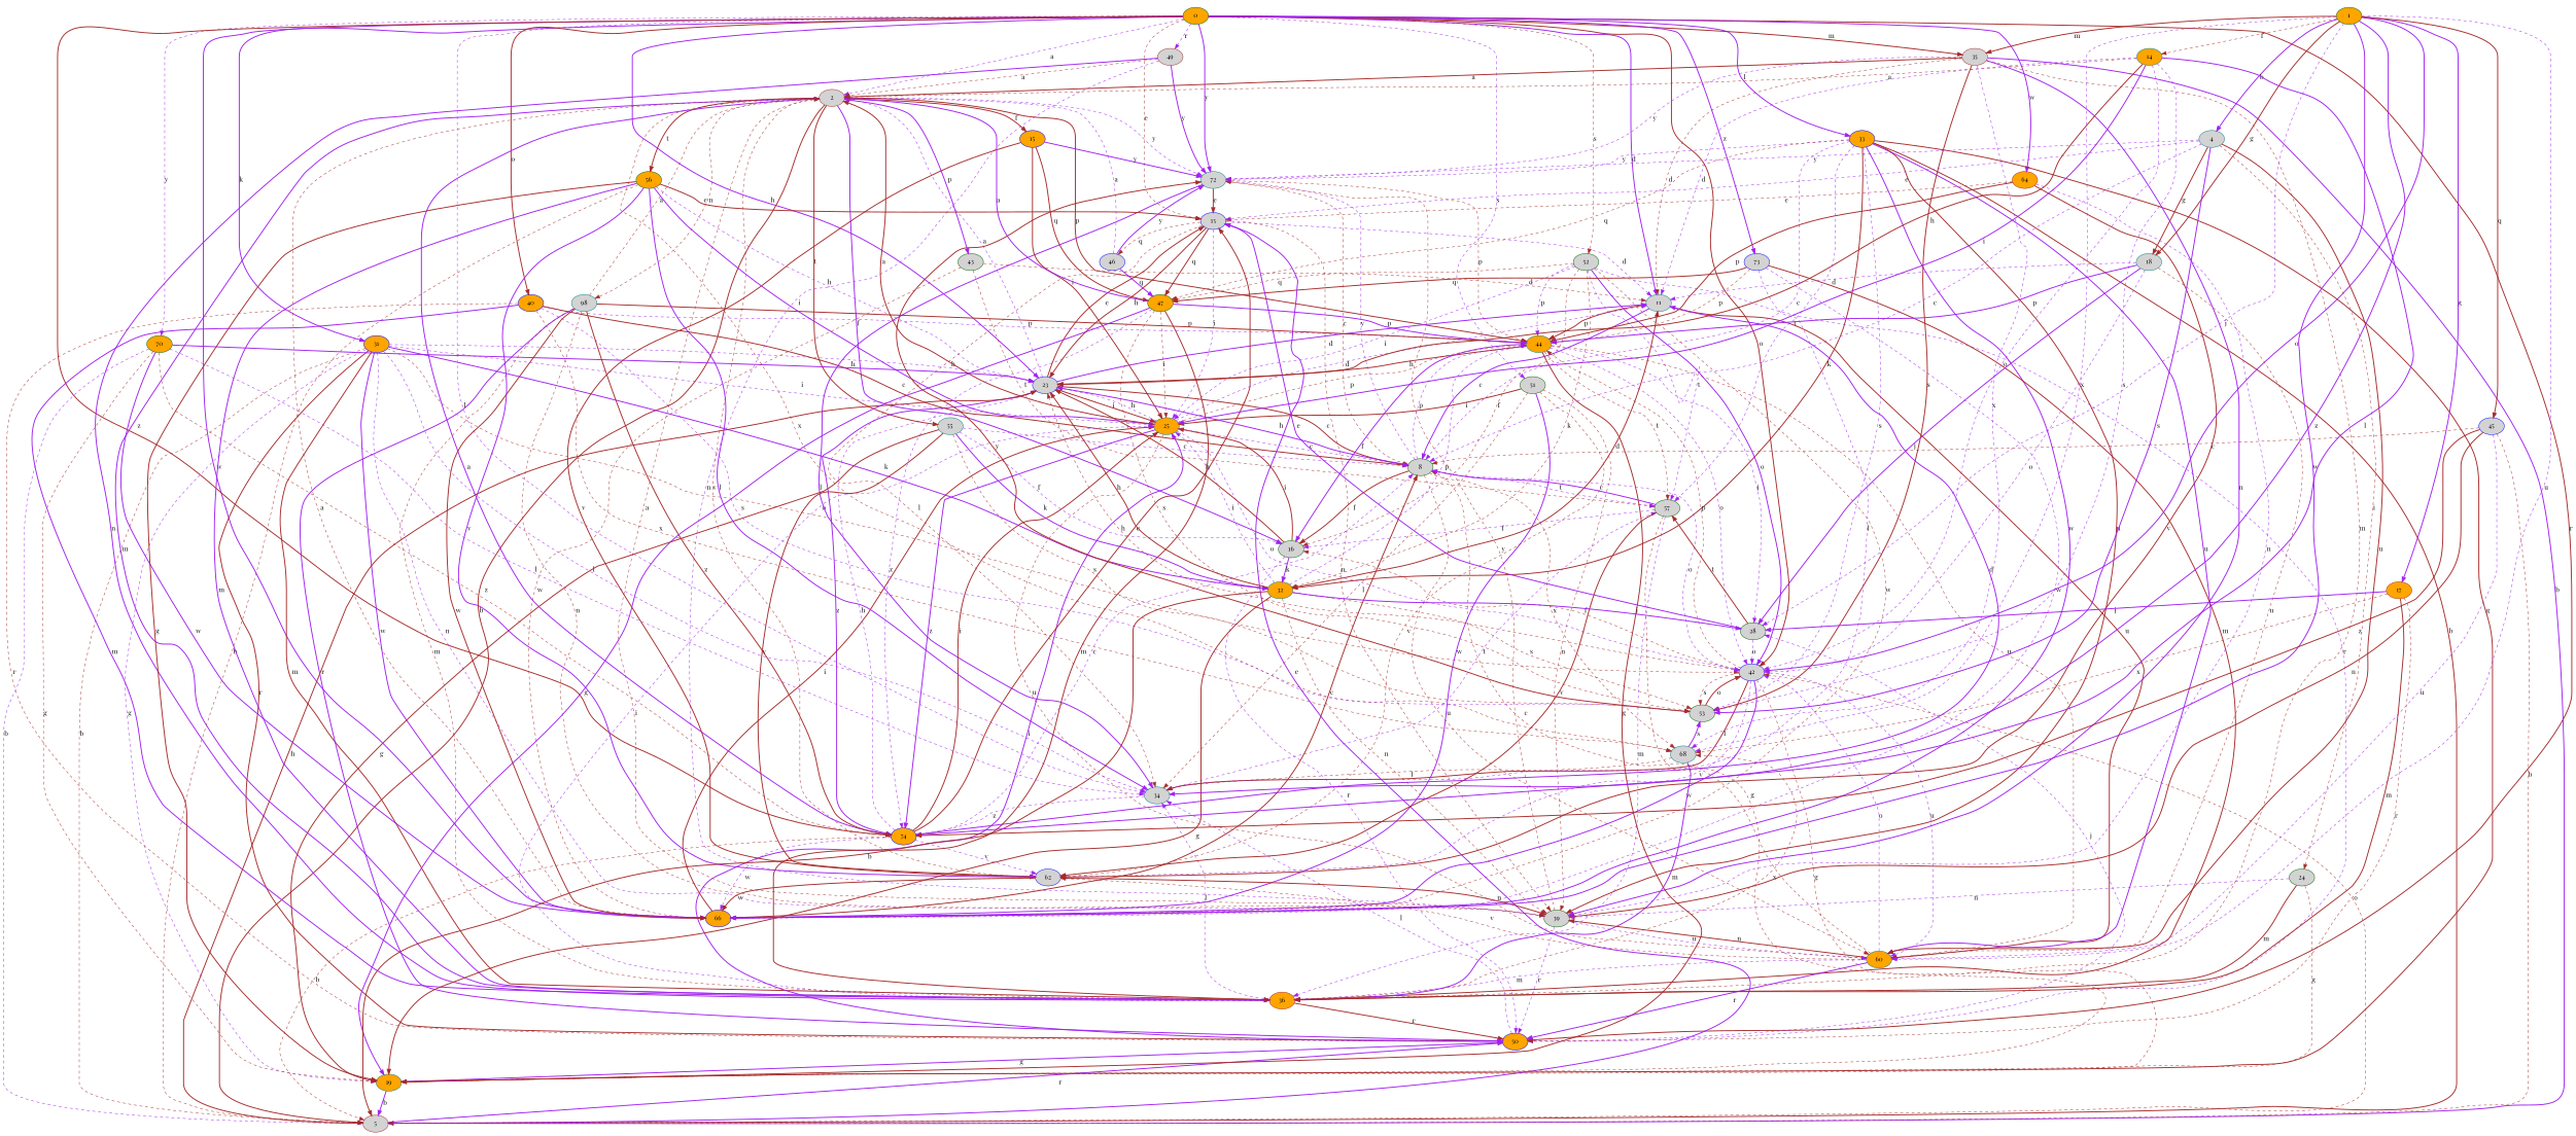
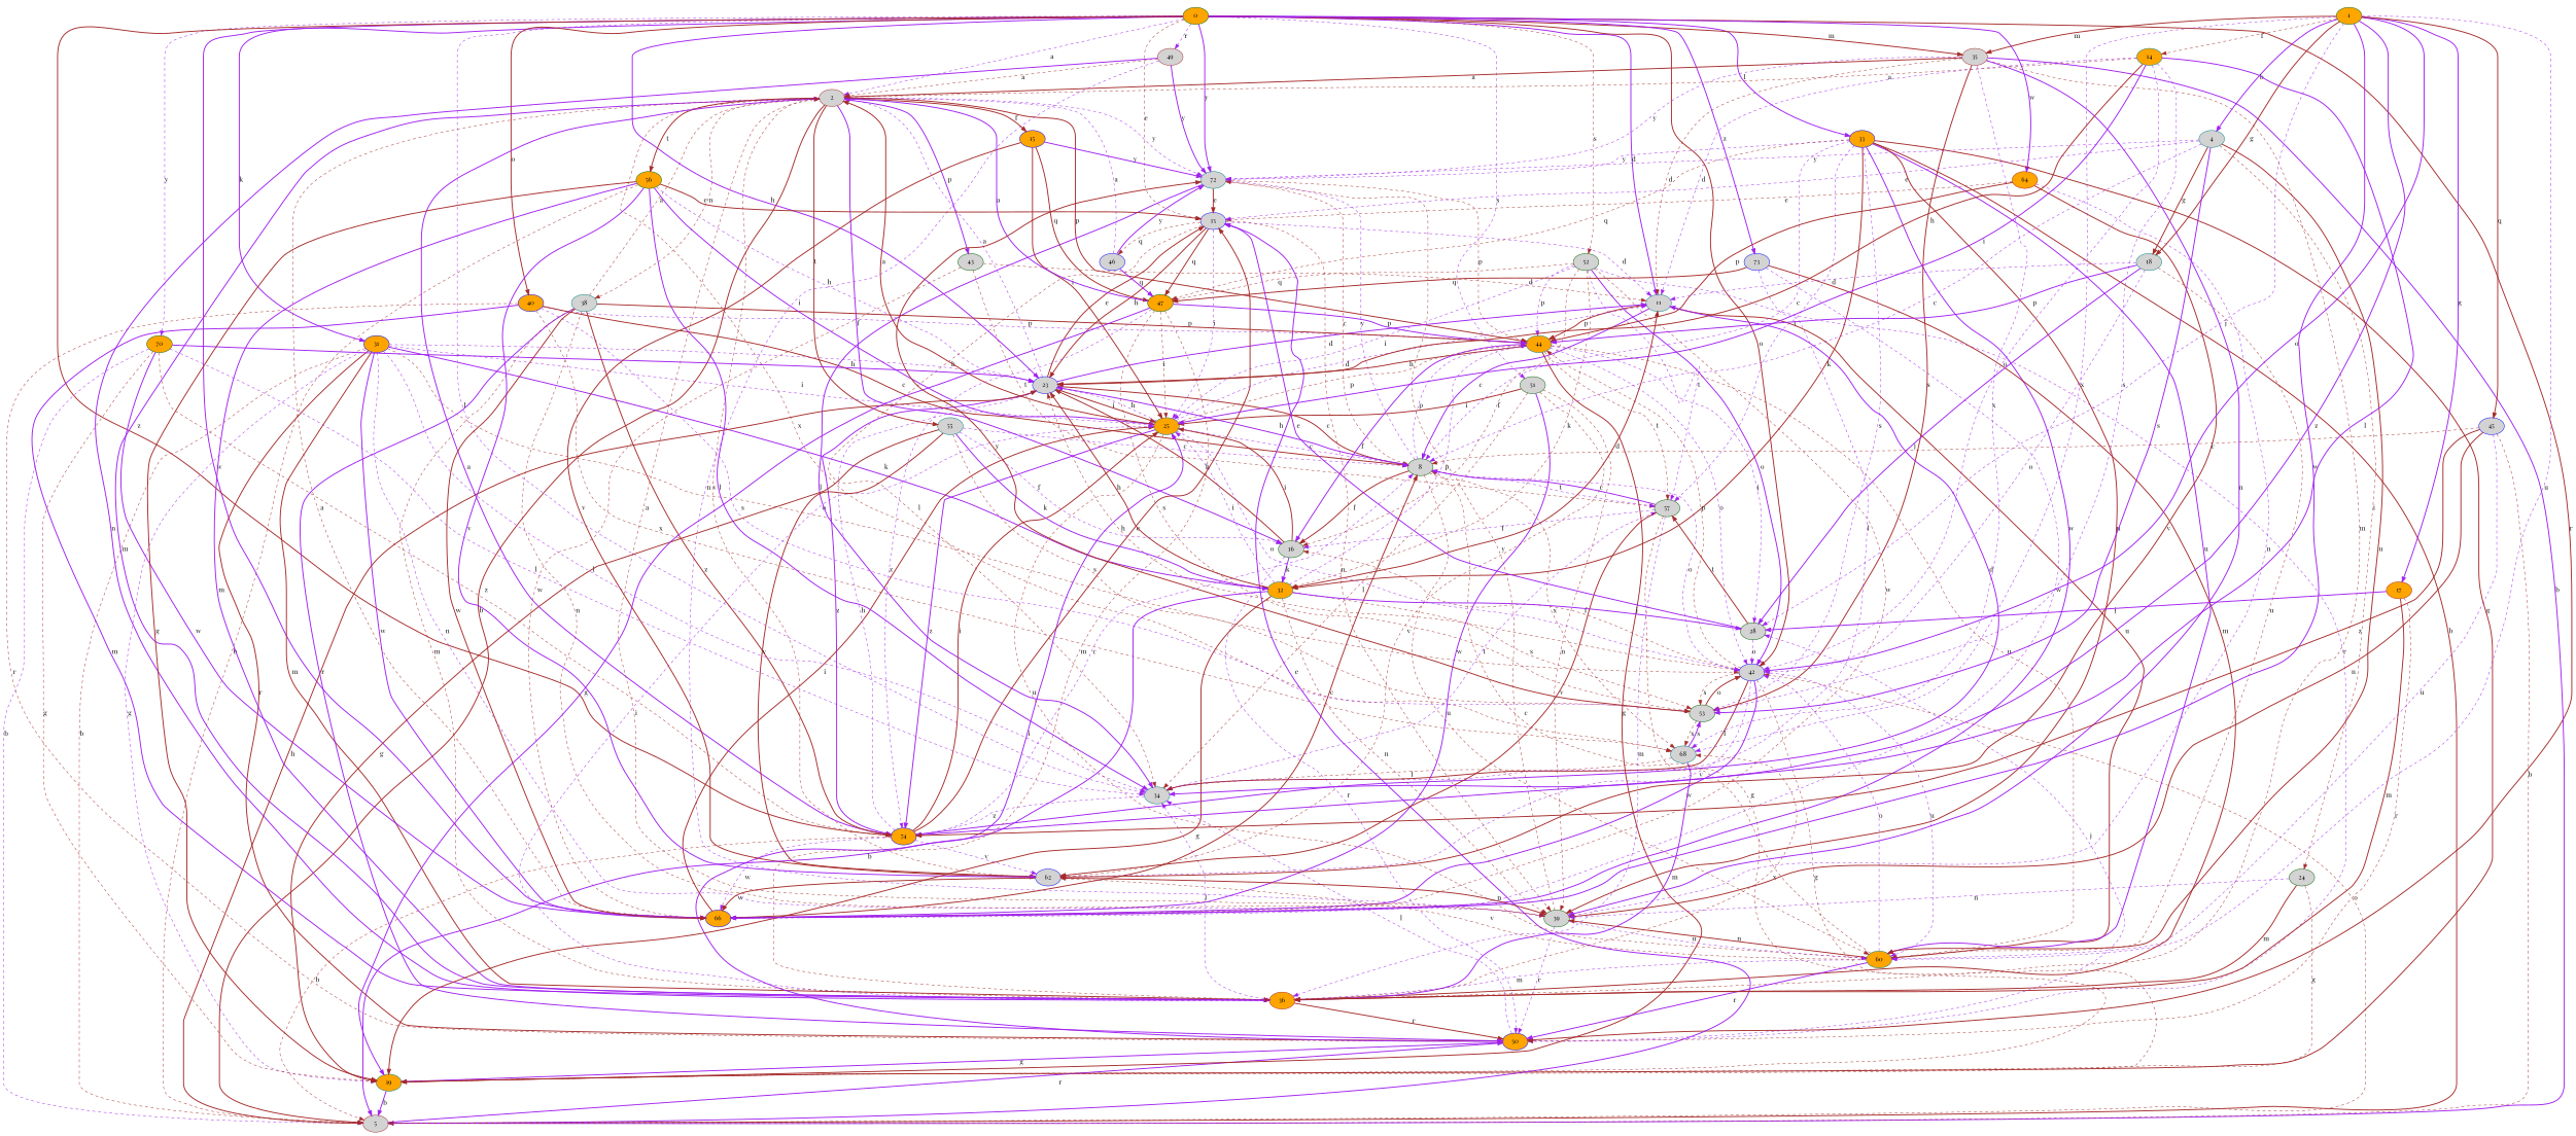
  strict digraph {
    fontname="Playfair Display"
    node [color=darkgreen fillcolor=lightgrey fontname="Playfair Display" style=filled]
    edge [color=purple fontname="Playfair Display" style=dashed]
    0 [fillcolor=orange]
    2 [color=brown]
    11 [color=teal]
    13 [color=blue]
    23 [color=blue]
    31 [color=blue fillcolor=orange]
    33 [color=blue fillcolor=orange]
    34 [color=teal]
    35 [color=brown]
    40 [color=blue fillcolor=orange]
    42 [color=blue]
    49 [color=brown]
    50 [color=blue fillcolor=orange]
    51
    52
    64 [color=brown fillcolor=orange]
    66 [color=blue fillcolor=orange]
    70 [fillcolor=orange]
    72 [color=teal]
    73 [color=blue]
    74 [color=blue fillcolor=orange]
    68 [color=teal]
    5 [color=brown]
    15 [color=blue fillcolor=orange]
    16
    36 [color=brown fillcolor=orange]
-   38 [color=teal label=98]
+   38 [color=teal]
    43
    44 [color=teal fillcolor=orange]
    55 [color=teal]
    56 [fillcolor=orange]
    62 [color=blue]
    60 [color=teal fillcolor=orange]
    8
    25 [color=teal fillcolor=orange]
    39
    46 [color=blue]
    47 [fillcolor=orange]
    32 [color=teal fillcolor=orange]
    19 [color=teal fillcolor=orange]
    53
    57
    28
    1 [fillcolor=orange]
    4 [color=teal]
    14 [color=teal fillcolor=orange]
    17 [color=brown fillcolor=orange]
    18 [color=teal]
    45 [color=blue]
    24
    0 -> 2 [label=a]
    0 -> 11 [label=d style=bold]
    0 -> 13 [color=brown label=e]
    0 -> 23 [label=h style=bold]
    0 -> 31 [label=k style=bold]
    0 -> 33 [label=l style=bold]
    0 -> 34 [label=l]
    0 -> 35 [color=brown label=m style=bold]
    0 -> 40 [color=brown label=o style=bold]
    0 -> 42 [color=brown label=o style=bold]
    0 -> 49 [label=r]
    0 -> 50 [color=brown label=r style=bold]
    0 -> 51 [label=s]
    0 -> 52 [color=brown label=s]
    0 -> 64 [label=w style=bold]
    0 -> 66 [label=w style=bold]
    0 -> 70 [label=y]
    0 -> 72 [label=y style=bold]
    0 -> 73 [label=z style=bold]
    0 -> 74 [color=brown label=z style=bold]
    2 -> 72 [label=y]
    2 -> 68 [color=brown label=x]
    2 -> 5 [color=brown label=b style=bold]
    2 -> 15 [color=brown label=f style=bold]
    2 -> 16 [label=f style=bold]
    2 -> 36 [label=m style=bold]
    2 -> 38 [color=brown label=n]
    2 -> 43 [label=p style=bold]
    2 -> 44 [color=brown label=p style=bold]
    2 -> 55 [color=brown label=t style=bold]
    2 -> 56 [color=brown label=t style=bold]
    2 -> 62 [color=brown label=v]
    11 -> 44 [color=brown label=p style=bold]
    11 -> 60 [color=brown label=u style=bold]
    11 -> 8 [label=c style=bold]
    13 -> 11 [label=d]
    13 -> 23 [color=brown label=h style=bold]
    13 -> 34 [color=brown label=l]
    13 -> 25 [label=i]
    13 -> 39 [color=brown label=n]
    13 -> 46 [color=brown label=q]
    13 -> 47 [color=brown label=q style=bold]
    23 -> 2 [label=a]
    23 -> 11 [label=d style=bold]
    23 -> 13 [color=brown label=e style=bold]
    23 -> 74 [label=z style=bold]
    23 -> 8 [color=brown label=c style=bold]
    23 -> 25 [color=brown label=i style=bold]
    31 -> 23 [label=h]
    31 -> 34 [label=l]
    31 -> 42 [color=brown label=o]
    31 -> 50 [color=brown label=r style=bold]
    31 -> 66 [label=w style=bold]
    31 -> 5 [color=brown label=b]
    31 -> 36 [color=brown label=m style=bold]
    31 -> 25 [label=i]
    31 -> 39 [label=n]
    31 -> 32 [label=k style=bold]
    31 -> 19 [label=g]
    33 -> 66 [label=w style=bold]
    33 -> 72 [label=y]
    33 -> 5 [color=brown label=b style=bold]
    33 -> 60 [label=u style=bold]
    33 -> 8 [label=c]
    33 -> 39 [color=brown label=n style=bold]
    33 -> 47 [color=brown label=q]
    33 -> 32 [color=brown label=k style=bold]
    33 -> 19 [color=brown label=g style=bold]
    33 -> 53 [label=s]
    33 -> 57 [label=t]
    34 -> 74 [label=z]
    34 -> 57 [label=t]
    35 -> 2 [color=brown label=a style=bold]
    35 -> 11 [color=brown label=d]
    35 -> 72 [label=y]
    35 -> 68 [label=x]
    35 -> 5 [label=b style=bold]
    35 -> 36 [color=brown label=m]
    35 -> 39 [label=n style=bold]
    35 -> 53 [color=brown label=s style=bold]
    40 -> 50 [color=brown label=r]
    40 -> 68 [color=brown label=x]
    40 -> 36 [label=m style=bold]
    40 -> 44 [label=p]
    40 -> 8 [color=brown label=c style=bold]
    40 -> 53 [label=s]
    42 -> 23 [color=brown label=h]
    42 -> 34 [color=brown label=l style=bold]
    42 -> 66 [label=w style=bold]
    42 -> 16 [color=brown label=f]
    42 -> 44 [color=brown label=p]
    42 -> 62 [label=v]
    42 -> 60 [label=u]
    42 -> 19 [color=brown label=g]
    42 -> 53 [color=brown label=s]
    49 -> 2 [color=brown label=a]
    49 -> 72 [label=y style=bold]
    49 -> 36 [label=n style=bold]
    49 -> 39 [label=n]
    50 -> 34 [label=l]
    50 -> 25 [label=i style=bold]
    50 -> 19 [label=g style=bold]
    50 -> 28 [label=j]
    51 -> 34 [color=brown label=l]
    51 -> 66 [label=w style=bold]
    51 -> 62 [color=brown label=v]
    51 -> 25 [color=brown label=i style=bold]
    51 -> 39 [color=brown label=n]
    52 -> 42 [label=o style=bold]
    52 -> 50 [label=r]
    52 -> 66 [color=brown label=w]
    52 -> 16 [color=brown label=f]
    52 -> 44 [label=p]
    52 -> 25 [label=i]
    52 -> 47 [color=brown label=q]
    52 -> 32 [color=brown label=k]
    52 -> 57 [label=t]
    64 -> 13 [color=brown label=e]
    64 -> 44 [color=brown label=p style=bold]
    64 -> 62 [color=brown label=v style=bold]
    64 -> 39 [label=n]
    66 -> 2 [color=brown label=a]
    66 -> 8 [color=brown label=c style=bold]
    66 -> 25 [color=brown label=i style=bold]
    70 -> 23 [label=h style=bold]
    70 -> 34 [label=l]
    70 -> 66 [label=w style=bold]
    70 -> 74 [color=brown label=z]
    70 -> 5 [label=b]
    70 -> 19 [color=brown label=g]
    72 -> 13 [color=brown label=e style=bold]
    72 -> 34 [label=l style=bold]
    72 -> 44 [color=brown label=p]
    72 -> 8 [color=brown label=c]
    73 -> 34 [label=l]
    73 -> 66 [label=w]
    73 -> 36 [color=brown label=m style=bold]
-   73 -> 44 [color=brown label=p]
    73 -> 47 [color=brown label=q style=bold]
    74 -> 2 [label=a style=bold]
    74 -> 11 [label=d style=bold]
    74 -> 13 [color=brown label=e style=bold]
    74 -> 23 [label=h]
    74 -> 66 [label=w]
    74 -> 5 [color=brown label=b]
    74 -> 62 [label=v]
    74 -> 8 [label=c]
    74 -> 25 [color=brown label=i style=bold]
    68 -> 34 [color=brown label=l]
    68 -> 36 [label=m style=bold]
    68 -> 53 [label=s style=bold]
    5 -> 13 [label=e style=bold]
    5 -> 23 [color=brown label=h style=bold]
    5 -> 42 [color=brown label=o]
    5 -> 50 [label=r style=bold]
    15 -> 72 [label=y style=bold]
    15 -> 62 [color=brown label=v style=bold]
    15 -> 25 [color=brown label=i style=bold]
    15 -> 47 [color=brown label=q style=bold]
    16 -> 23 [color=brown label=h style=bold]
    16 -> 50 [label=r]
    16 -> 25 [color=brown label=i style=bold]
    16 -> 32 [label=k style=bold]
    36 -> 34 [label=l]
    36 -> 50 [color=brown label=r style=bold]
    36 -> 68 [color=brown label=x]
    36 -> 25 [label=i]
    38 -> 2 [color=brown label=a]
    38 -> 50 [label=r style=bold]
    38 -> 66 [color=brown label=w style=bold]
    38 -> 74 [color=brown label=z style=bold]
    38 -> 36 [color=brown label=m]
    38 -> 44 [color=brown label=p style=bold]
    38 -> 39 [color=brown label=n]
    43 -> 11 [color=brown label=d]
    43 -> 66 [color=brown label=w]
    43 -> 57 [color=brown label=t]
    44 -> 23 [color=brown label=h style=bold]
    44 -> 42 [label=o]
    44 -> 16 [label=f style=bold]
    44 -> 60 [color=brown label=u]
    44 -> 19 [color=brown label=g style=bold]
    44 -> 57 [color=brown label=t]
    44 -> 28 [label=j]
    55 -> 16 [label=f]
    55 -> 62 [color=brown label=v style=bold]
    55 -> 8 [label=c]
    55 -> 32 [label=k style=bold]
    55 -> 19 [color=brown label=g style=bold]
    55 -> 53 [color=brown label=s]
    56 -> 13 [color=brown label=e style=bold]
    56 -> 23 [label=h]
    56 -> 34 [label=l style=bold]
    56 -> 5 [color=brown label=b]
    56 -> 36 [label=m style=bold]
    56 -> 62 [label=v style=bold]
    56 -> 25 [label=i style=bold]
    56 -> 19 [color=brown label=g style=bold]
    62 -> 66 [color=brown label=w style=bold]
    62 -> 39 [color=brown label=n style=bold]
    60 -> 42 [label=o]
    60 -> 50 [label=r style=bold]
    60 -> 36 [label=m]
    60 -> 62 [color=brown label=v]
    60 -> 8 [color=brown label=c]
    60 -> 39 [color=brown label=n style=bold]
    8 -> 23 [label=h style=bold]
    8 -> 42 [label=o]
    8 -> 72 [label=y]
    8 -> 68 [color=brown label=x]
    8 -> 16 [color=brown label=f style=bold]
    8 -> 44 [label=p]
    8 -> 60 [color=brown label=u]
    8 -> 57 [label=t]
    25 -> 2 [color=brown label=a style=bold]
    25 -> 11 [label=d]
    25 -> 23 [label=h]
    25 -> 42 [label=o]
    25 -> 74 [label=z style=bold]
    25 -> 44 [color=brown label=p]
    25 -> 60 [color=brown label=u]
    25 -> 8 [label=c]
    39 -> 2 [color=brown label=a]
    39 -> 50 [label=r]
    39 -> 72 [color=brown label=y]
    39 -> 60 [label=u]
    46 -> 2 [label=a]
    46 -> 72 [label=y style=bold]
    46 -> 47 [label=q style=bold]
    47 -> 2 [label=a style=bold]
    47 -> 74 [label=z]
-   47 -> 36 [color=brown label=m style=bold]
+   47 -> 36 [color=brown label=m]
    47 -> 44 [label=p style=bold]
    47 -> 25 [color=brown label=i]
    47 -> 19 [label=g style=bold]
    47 -> 53 [color=brown label=s]
    32 -> 11 [color=brown label=d style=bold]
    32 -> 23 [color=brown label=h style=bold]
-   32 -> 5 [color=brown label=b style=bold]
+   32 -> 5 [label=b style=bold]
    32 -> 44 [label=p]
    32 -> 25 [label=i]
    32 -> 39 [color=brown label=n]
    32 -> 19 [color=brown label=g style=bold]
    32 -> 53 [color=brown label=s]
    32 -> 28 [label=j style=bold]
    19 -> 5 [label=b style=bold]
    53 -> 42 [color=brown label=o style=bold]
    53 -> 72 [color=brown label=y style=bold]
-   17 -> 68 [color=brown label=x]
+   53 -> 68 [color=brown label=x]
    57 -> 16 [label=f]
    57 -> 36 [label=m]
    57 -> 62 [color=brown label=v style=bold]
    57 -> 8 [label=c style=bold]
    57 -> 19 [color=brown label=g]
    28 -> 13 [label=e style=bold]
    28 -> 42 [label=o]
    28 -> 57 [color=brown label=t style=bold]
    1 -> 35 [color=brown label=m style=bold]
    1 -> 42 [label=o style=bold]
    1 -> 66 [label=w style=bold]
    1 -> 74 [label=z style=bold]
    1 -> 68 [label=x]
    1 -> 60 [label=u]
    1 -> 28 [label=j]
    1 -> 4 [label=b style=bold]
    1 -> 14 [color=brown label=f]
    1 -> 17 [label=g style=bold]
    1 -> 18 [color=brown label=g style=bold]
    1 -> 45 [color=brown label=q style=bold]
    4 -> 13 [label=e]
    4 -> 72 [label=y]
    4 -> 60 [color=brown label=u style=bold]
    4 -> 8 [label=c]
    4 -> 53 [label=s style=bold]
    4 -> 18 [color=brown label=g style=bold]
    4 -> 24 [color=brown label=i]
    14 -> 2 [color=brown label=a]
    14 -> 11 [label=d]
    14 -> 23 [color=brown label=h style=bold]
    14 -> 34 [label=l style=bold]
    14 -> 42 [label=o]
    14 -> 25 [label=i style=bold]
    14 -> 53 [label=s]
    17 -> 50 [color=brown label=r]
    17 -> 36 [color=brown label=m style=bold]
    17 -> 28 [label=j style=bold]
    18 -> 11 [label=d]
    18 -> 42 [label=o]
    18 -> 44 [label=p style=bold]
    18 -> 60 [color=brown label=u]
    18 -> 28 [label=j style=bold]
    45 -> 74 [color=brown label=z style=bold]
    45 -> 5 [color=brown label=b]
    45 -> 60 [label=u]
    45 -> 8 [color=brown label=c]
    45 -> 39 [color=brown label=n style=bold]
    24 -> 36 [color=brown label=m style=bold]
    24 -> 39 [label=n]
    24 -> 19 [color=brown label=g]
  }
